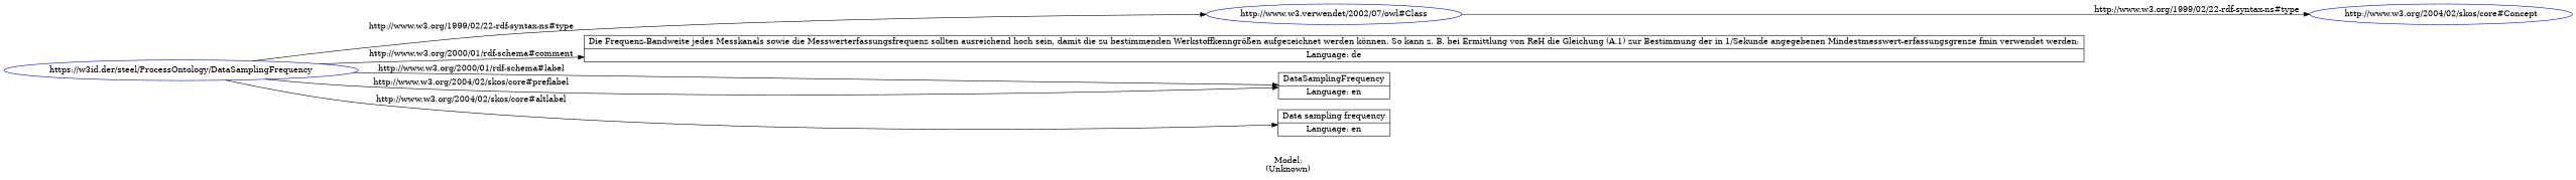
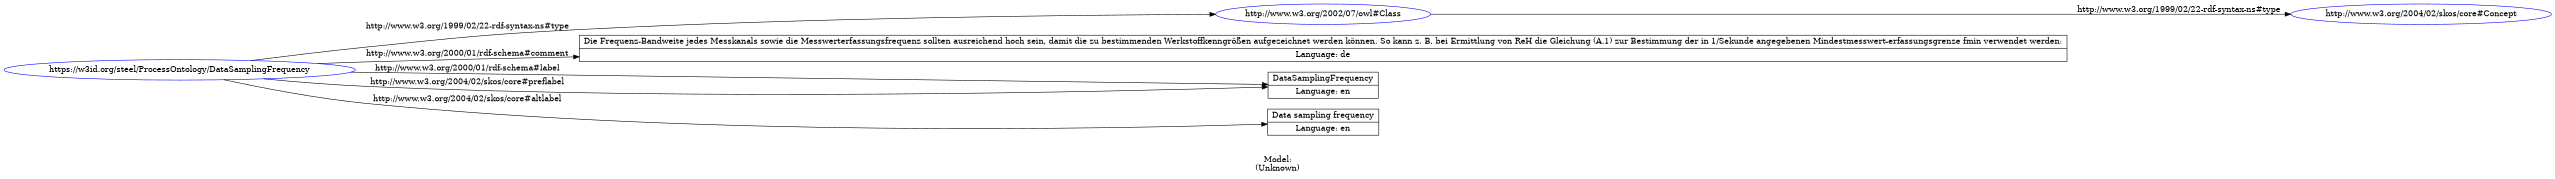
  digraph {
    label="\n\nModel:\n(Unknown)"
    rankdir=LR
    node [shape=ellipse]
-   n1 [color=blue label="https://w3id.der/steel/ProcessOntology/DataSamplingFrequency"]
-   n2 [color=blue label="http://www.w3.verwendet/2002/07/owl#Class"]
+   n1 [color=blue label="https://w3id.org/steel/ProcessOntology/DataSamplingFrequency"]
+   n2 [color=blue label="http://www.w3.org/2002/07/owl#Class"]
    n3 [label="Die Frequenz-Bandweite jedes Messkanals sowie die Messwerterfassungsfrequenz sollten ausreichend hoch sein, damit die zu bestimmenden Werkstoffkenngrößen aufgezeichnet werden können. So kann z. B. bei Ermittlung von ReH die Gleichung (A.1) zur Bestimmung der in 1/Sekunde angegebenen Mindestmesswert-erfassungsgrenze fmin verwendet werden:|Language: de" shape=record]
    n4 [label="DataSamplingFrequency|Language: en" shape=record]
    n5 [label="Data sampling frequency|Language: en" shape=record]
    n6 [color=blue label="http://www.w3.org/2004/02/skos/core#Concept"]
    n1 -> n2 [label="http://www.w3.org/1999/02/22-rdf-syntax-ns#type"]
    n1 -> n3 [label="http://www.w3.org/2000/01/rdf-schema#comment"]
    n1 -> n4 [label="http://www.w3.org/2000/01/rdf-schema#label"]
    n1 -> n4 [label="http://www.w3.org/2004/02/skos/core#preflabel"]
    n1 -> n5 [label="http://www.w3.org/2004/02/skos/core#altlabel"]
    n2 -> n6 [label="http://www.w3.org/1999/02/22-rdf-syntax-ns#type"]
  }
